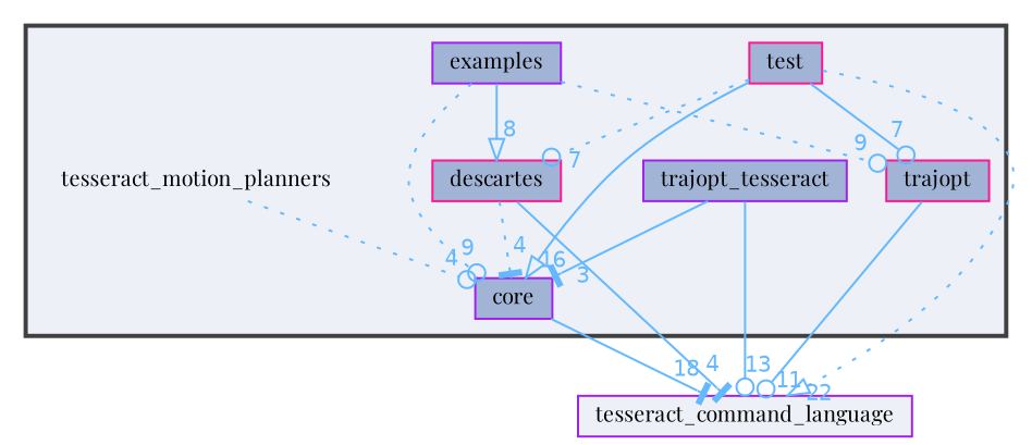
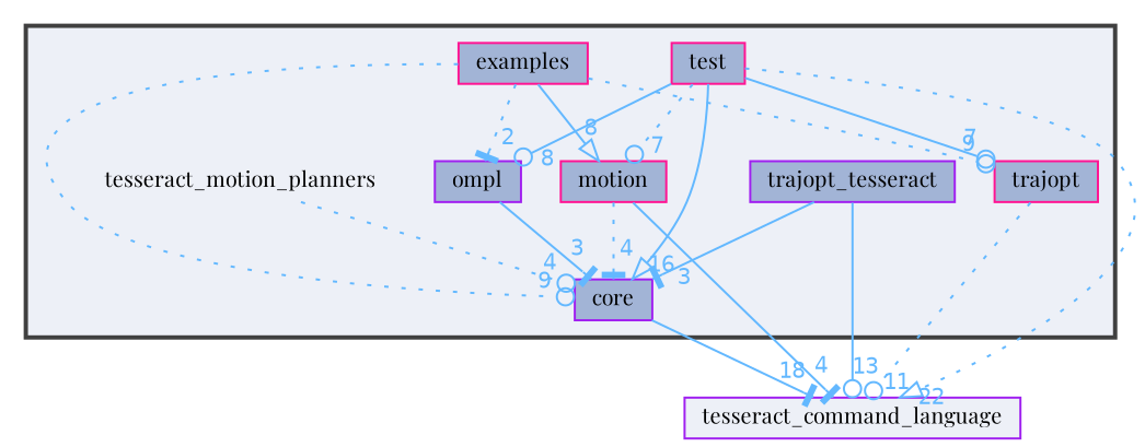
  digraph {
    compound=true
    fontname="Playfair Display"
    node [color=purple fontname="Playfair Display" fontsize=10 shape=box fillcolor="#a2b4d6" style=filled]
    edge [arrowhead=odot color=steelblue1 fontcolor=steelblue1 fontname="Playfair Display" fontsize=10 headlabel=4 labeldistance=1.5 labelfontname=Helvetica labelfontsize=10 style=solid]
    n1 [color=gray40 height=0.2 label=tesseract_motion_planners shape=plaintext width=0.4 fillcolor="" style=""]
    n2 [height=0.2 label=core width=0.4]
-   n3 [color=deeppink height=0.2 label=descartes width=0.4]
-   n4 [height=0.2 label=examples width=0.4]
+   n3 [color=deeppink height=0.2 label=motion width=0.4]
+   n4 [color=deeppink height=0.2 label=examples width=0.4]
+   n5 [height=0.2 label=ompl width=0.4]
    n6 [color=deeppink height=0.2 label=test width=0.4]
    n7 [color=deeppink height=0.2 label=trajopt width=0.4]
    n8 [height=0.2 label=trajopt_tesseract width=0.4]
    n9 [fillcolor="#edf0f7" height=0.2 label=tesseract_command_language width=0.4]
    subgraph cluster_1 {
      bgcolor="#edf0f7"
      fontsize=10
      pencolor=grey25
      style="filled,bold"
      n1
      n2
      n3
      n4
+     n5
      n6
      n7
      n8
    }
    n1 -> n2 [style=dotted]
    n2 -> n9 [arrowhead=tee headlabel=18]
    n3 -> n2 [arrowhead=tee style=dotted]
    n3 -> n9 [arrowhead=tee]
    n4 -> n2 [headlabel=9 style=dotted]
    n4 -> n3 [arrowhead=onormal headlabel=8]
+   n4 -> n5 [arrowhead=tee headlabel=2 style=dotted]
    n4 -> n7 [headlabel=9 style=dotted]
+   n5 -> n2 [arrowhead=tee headlabel=3]
    n6 -> n2 [arrowhead=onormal headlabel=16]
    n6 -> n3 [headlabel=7 style=dotted]
+   n6 -> n5 [headlabel=8]
    n6 -> n7 [headlabel=7]
    n6 -> n9 [arrowhead=onormal headlabel=22 style=dotted]
-   n7 -> n9 [headlabel=11]
+   n7 -> n9 [headlabel=11 style=dotted]
    n8 -> n2 [arrowhead=tee headlabel=3]
    n8 -> n9 [headlabel=13]
  }
